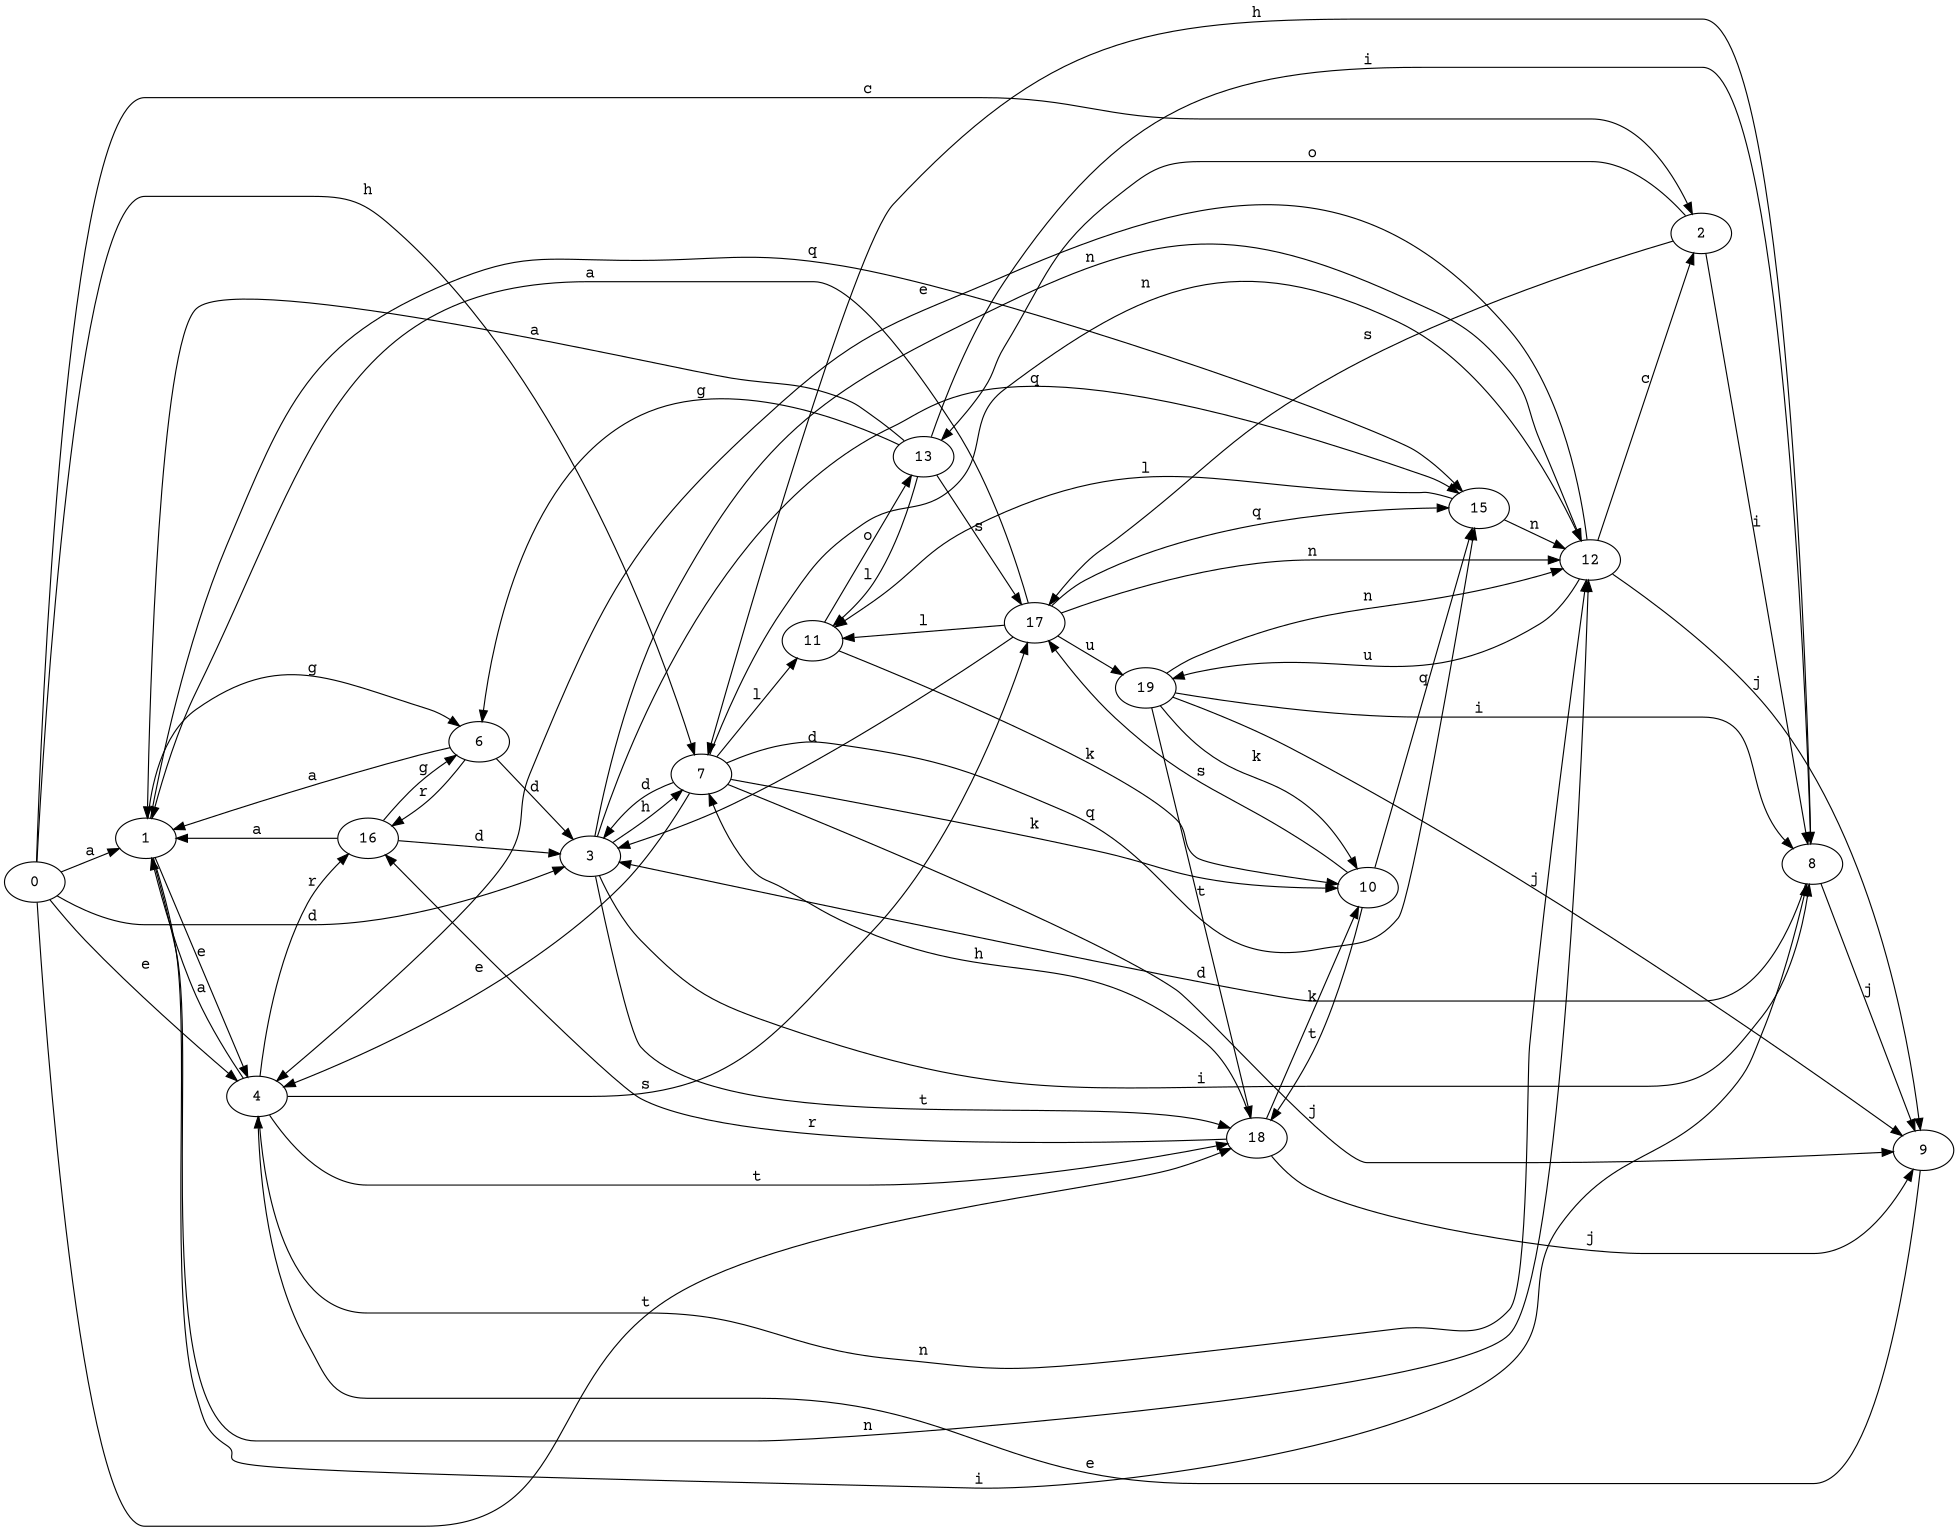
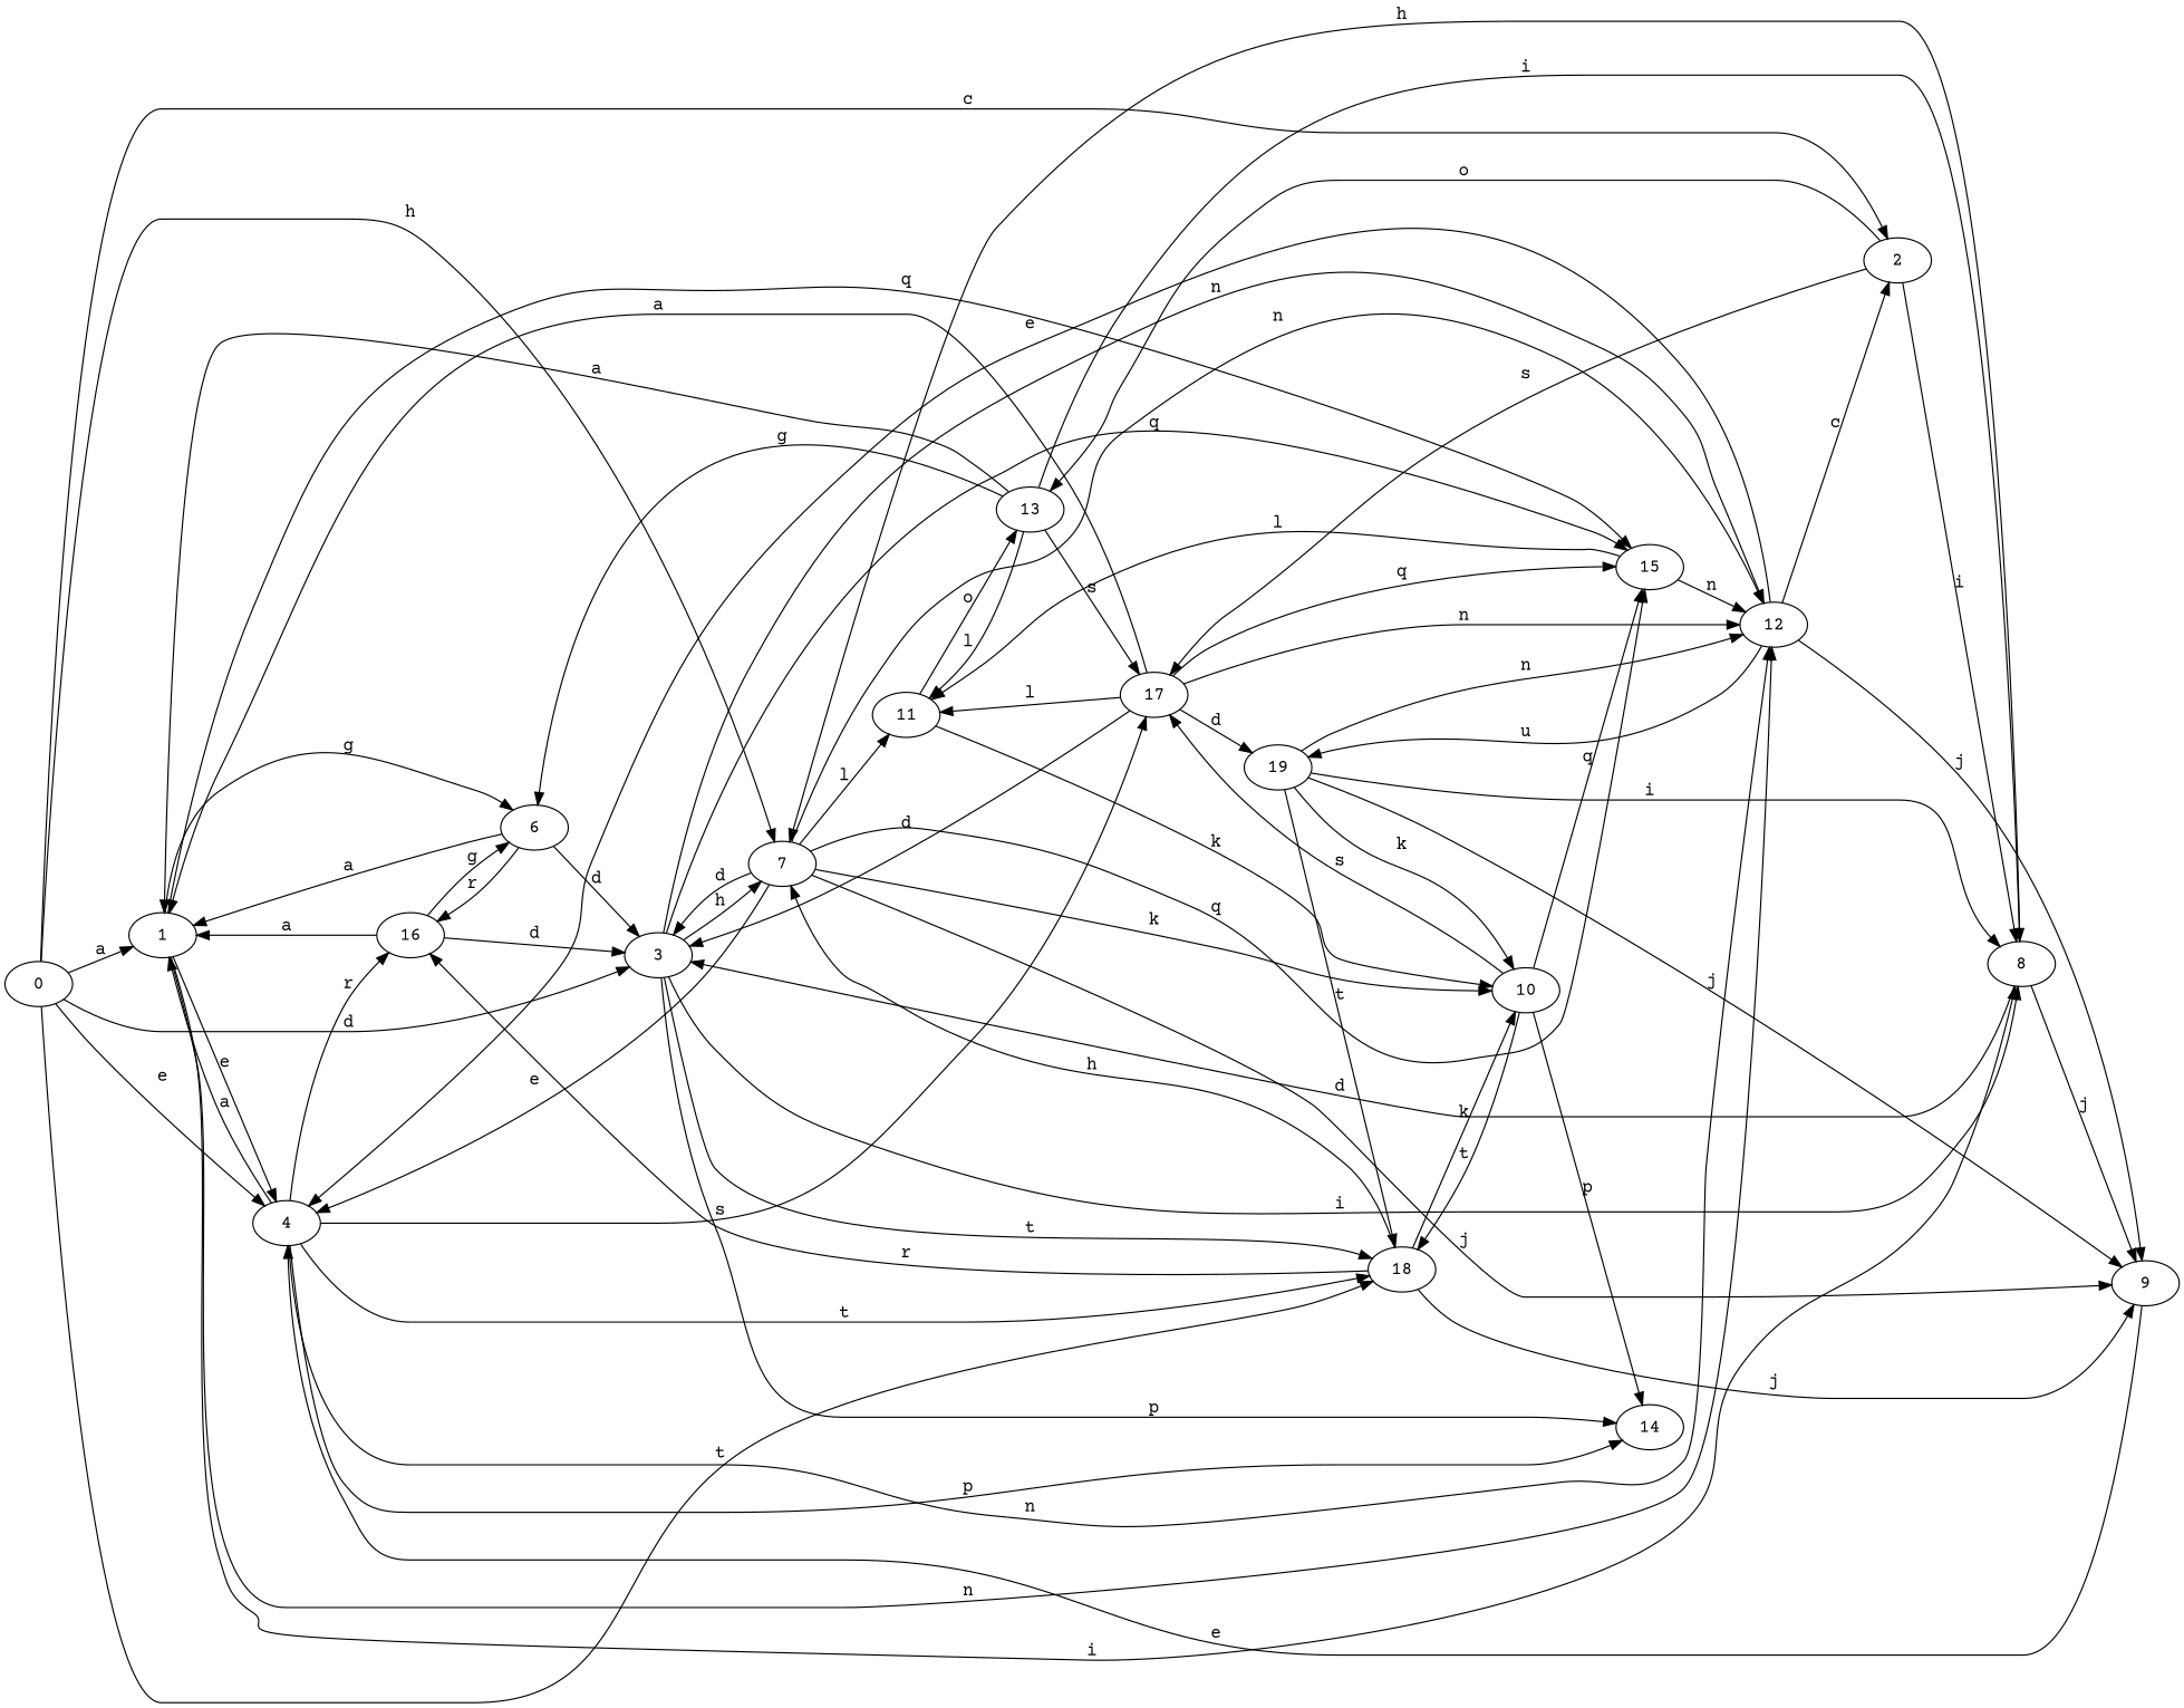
  strict digraph {
    fontname="Courier Prime"
    rankdir=LR
    node [fontname="Courier Prime"]
    edge [fontname="Courier Prime"]
    0
    1
    2
    3
    4
    7
    18
    6
    8
    12
    15
    13
    17
+   14
    16
    9
    10
    11
    19
    0 -> 1 [label=a]
    0 -> 2 [label=c]
    0 -> 3 [label=d]
    0 -> 4 [label=e]
    0 -> 7 [label=h]
    0 -> 18 [label=t]
    1 -> 4 [label=e]
    1 -> 6 [label=g]
    1 -> 8 [label=i]
    1 -> 12 [label=n]
    1 -> 15 [label=q]
    2 -> 8 [label=i]
    2 -> 13 [label=o]
    2 -> 17 [label=s]
    3 -> 7 [label=h]
    3 -> 18 [label=t]
    3 -> 8 [label=i]
    3 -> 12 [label=n]
    3 -> 15 [label=q]
+   3 -> 14 [label=p]
    4 -> 1 [label=a]
    4 -> 18 [label=t]
    4 -> 12 [label=n]
    4 -> 17 [label=s]
+   4 -> 14 [label=p]
    4 -> 16 [label=r]
    7 -> 3 [label=d]
    7 -> 4 [label=e]
    7 -> 12 [label=n]
    7 -> 15 [label=q]
    7 -> 9 [label=j]
    7 -> 10 [label=k]
    7 -> 11 [label=l]
    18 -> 7 [label=h]
    18 -> 16 [label=r]
    18 -> 9 [label=j]
    18 -> 10 [label=k]
    6 -> 1 [label=a]
    6 -> 3 [label=d]
    6 -> 16 [label=r]
    8 -> 3 [label=d]
    8 -> 7 [label=h]
    8 -> 9 [label=j]
    12 -> 2 [label=c]
    12 -> 4 [label=e]
    12 -> 9 [label=j]
    12 -> 19 [label=u]
    15 -> 12 [label=n]
    15 -> 11 [label=l]
    13 -> 1 [label=a]
    13 -> 6 [label=g]
    13 -> 8 [label=i]
    13 -> 17 [label=s]
    13 -> 11 [label=l]
    17 -> 1 [label=a]
    17 -> 3 [label=d]
    17 -> 12 [label=n]
    17 -> 15 [label=q]
    17 -> 11 [label=l]
-   17 -> 19 [label=u]
+   17 -> 19 [label=d]
    16 -> 1 [label=a]
    16 -> 3 [label=d]
    16 -> 6 [label=g]
    9 -> 4 [label=e]
    10 -> 18 [label=t]
    10 -> 15 [label=q]
    10 -> 17 [label=s]
+   10 -> 14 [label=p]
    11 -> 13 [label=o]
    11 -> 10 [label=k]
    19 -> 18 [label=t]
    19 -> 8 [label=i]
    19 -> 12 [label=n]
    19 -> 9 [label=j]
    19 -> 10 [label=k]
  }
